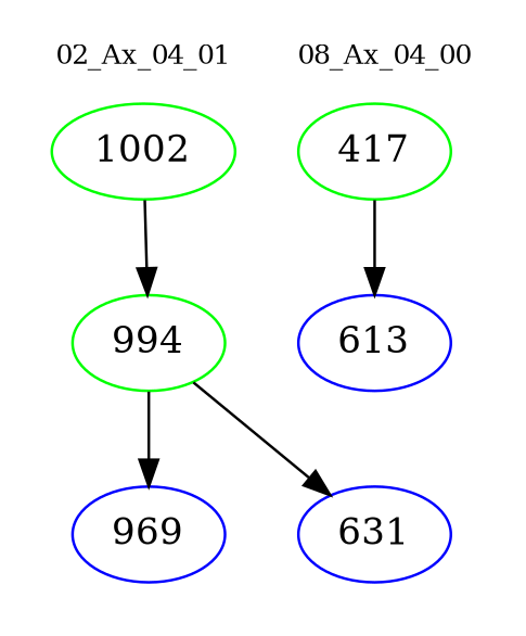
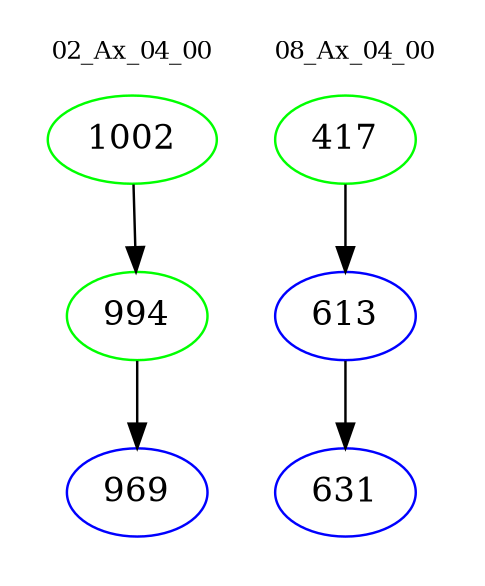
  digraph {
    node [color=green]
    edge [color=black]
    n1 [label=1002]
    n2 [label=994]
    n3 [color=blue label=969]
    n4 [label=417]
    n5 [color=blue label=613]
    n6 [color=blue label=631]
    subgraph cluster_1 {
      color=white
      fontsize=10
-     label="02_Ax_04_01"
+     label="02_Ax_04_00"
      n1
      n2
      n3
    }
    subgraph cluster_2 {
      color=white
      fontsize=10
      label="08_Ax_04_00"
      n4
      n5
      n6
    }
    n1 -> n2
    n2 -> n3
    n4 -> n5
-   n2 -> n6
+   n5 -> n6
  }
